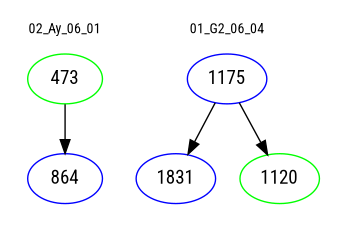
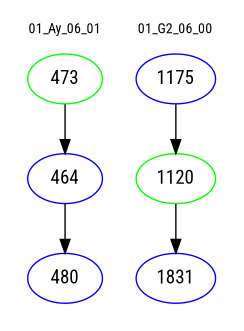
  digraph {
    fontname="Roboto Condensed"
    node [color=blue fontname="Roboto Condensed"]
    edge [color=black fontname="Roboto Condensed"]
-   n1 [label=864]
+   n1 [label=464]
    n2 [color=green label=473]
+   n3 [label=480]
    n4 [label=1175]
    n5 [label=1831]
    n6 [color=green label=1120]
    subgraph cluster_1 {
      color=white
      fontsize=10
-     label="02_Ay_06_01"
+     label="01_Ay_06_01"
      n1
      n2
+     n3
    }
    subgraph cluster_2 {
      color=white
      fontsize=10
-     label="01_G2_06_04"
+     label="01_G2_06_00"
      n4
      n5
      n6
    }
+   n1 -> n3
    n2 -> n1
-   n4 -> n5
+   n6 -> n5
    n4 -> n6
  }
